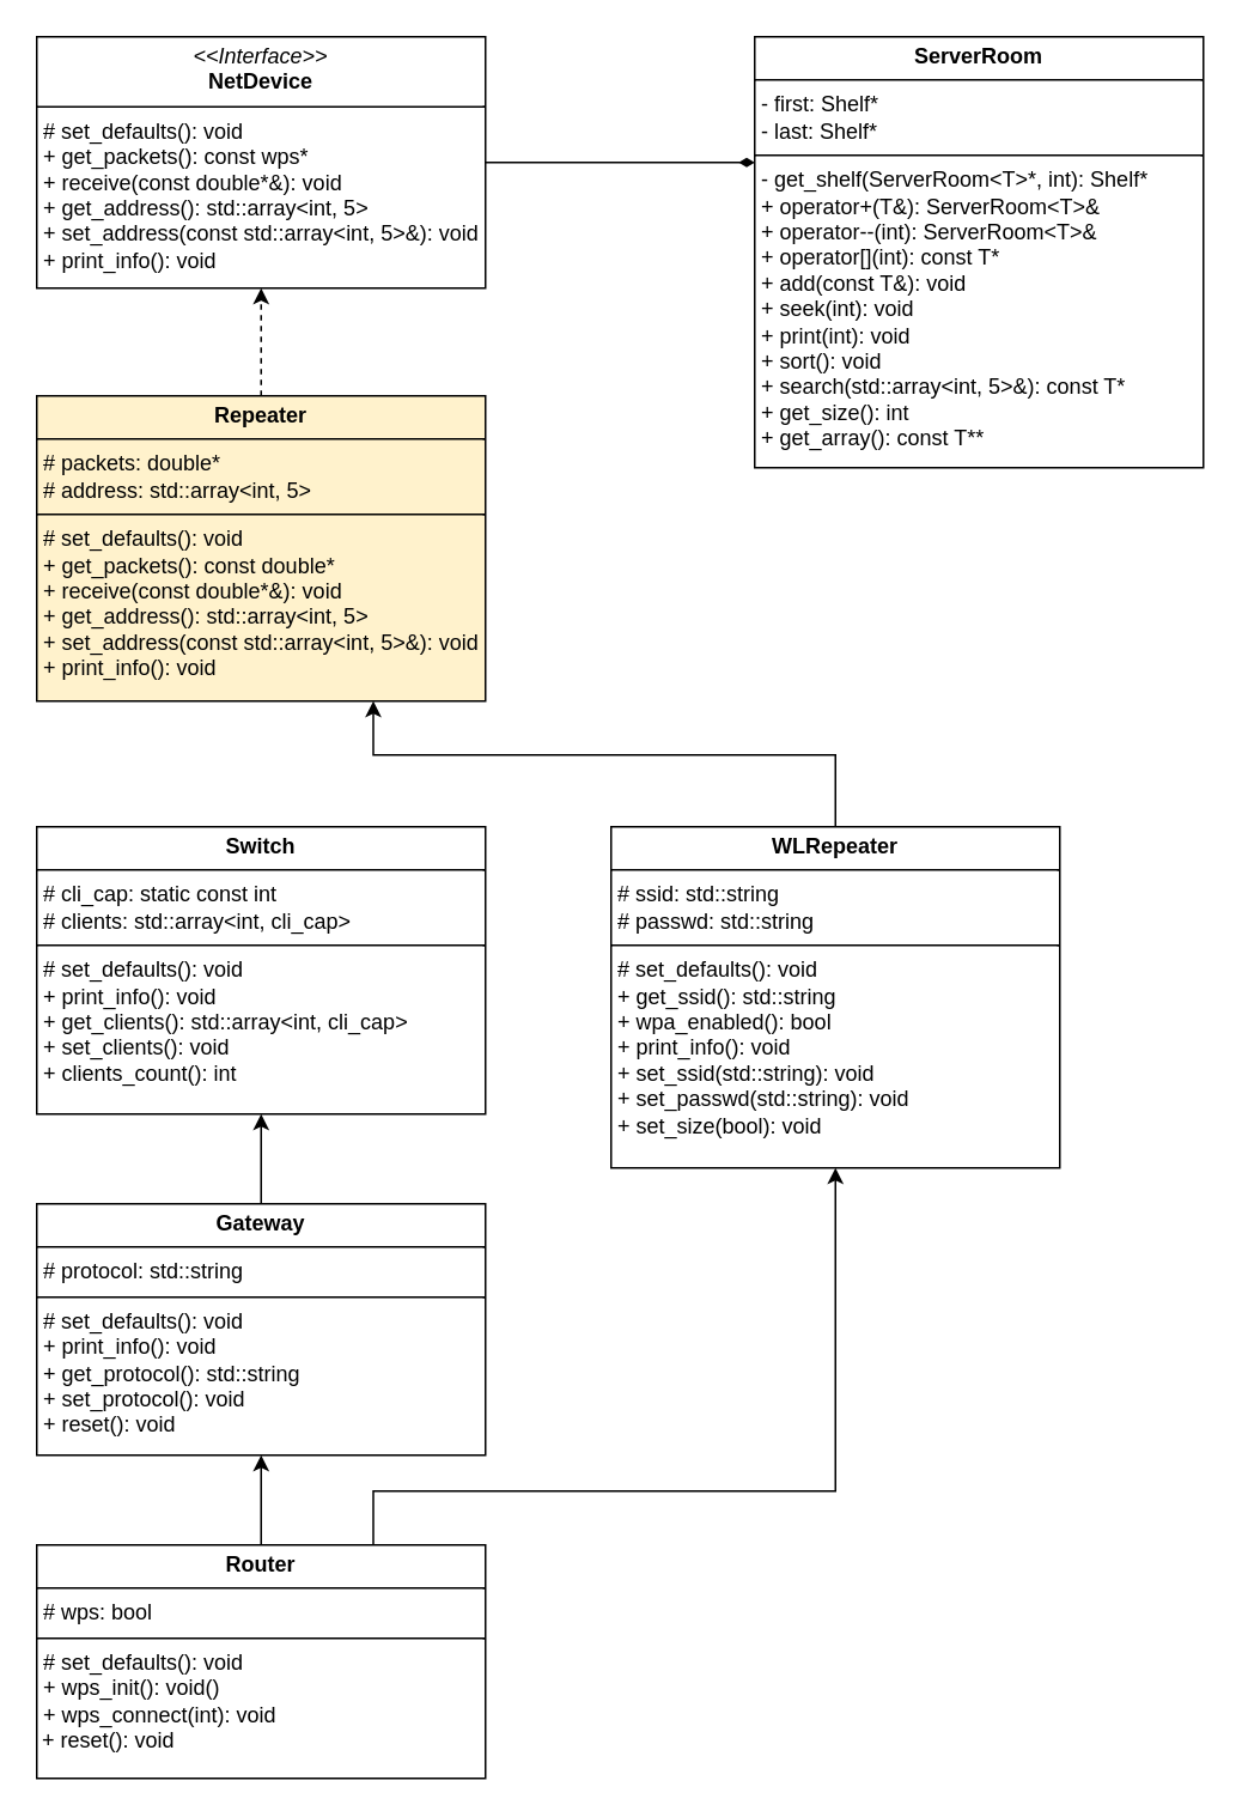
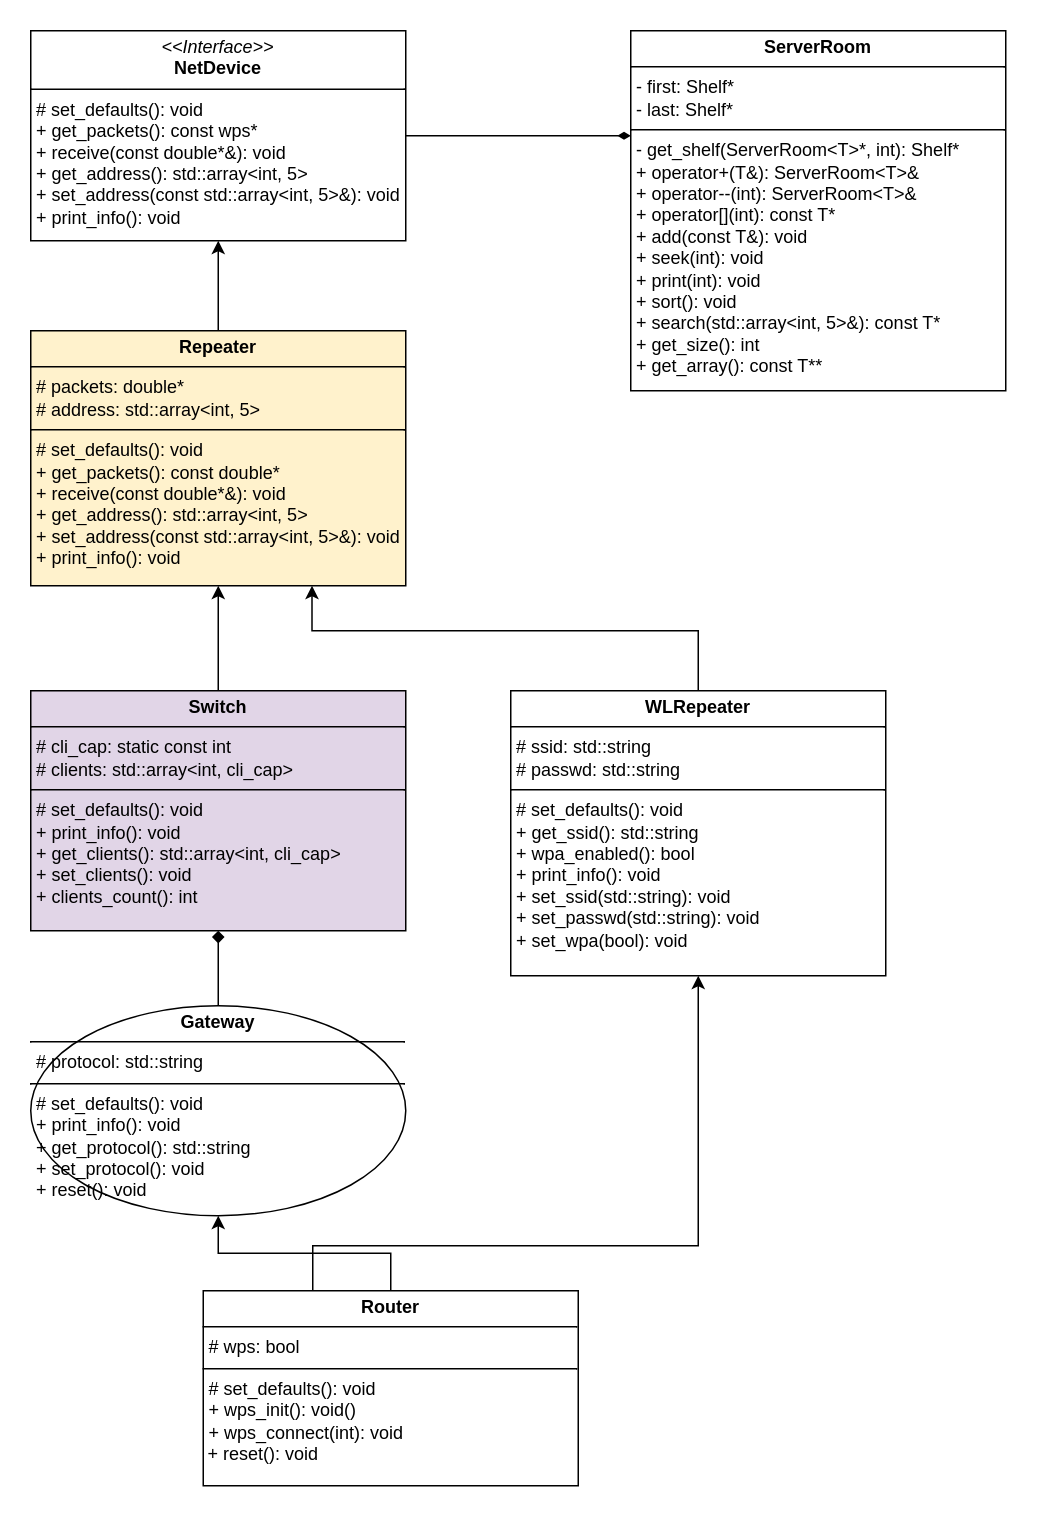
  <mxCell id="0" />
  <mxCell id="1" parent="0" />
- <mxCell id="2" style="edgeStyle=orthogonalEdgeStyle;rounded=0;orthogonalLoop=1;jettySize=auto;html=1;entryX=0.5;entryY=1;entryDx=0;entryDy=0;dashed=1;" edge="1" parent="1" source="3" target="4"><mxGeometry relative="1" as="geometry" /></mxCell>
+ <mxCell id="2" style="edgeStyle=orthogonalEdgeStyle;rounded=0;orthogonalLoop=1;jettySize=auto;html=1;entryX=0.5;entryY=1;entryDx=0;entryDy=0;" edge="1" parent="1" source="3" target="4"><mxGeometry relative="1" as="geometry" /></mxCell>
  <mxCell id="3" value="&lt;p style=&quot;margin:0px;margin-top:4px;text-align:center;&quot;&gt;&lt;b&gt;Repeater&lt;/b&gt;&lt;/p&gt;&lt;hr size=&quot;1&quot; style=&quot;border-style:solid;&quot;&gt;&lt;p style=&quot;margin:0px;margin-left:4px;&quot;&gt;# packets: double*&lt;/p&gt;&lt;p style=&quot;margin:0px;margin-left:4px;&quot;&gt;# address: std::array&amp;lt;int, 5&amp;gt;&lt;/p&gt;&lt;hr size=&quot;1&quot; style=&quot;border-style:solid;&quot;&gt;&lt;p style=&quot;margin:0px;margin-left:4px;&quot;&gt;# set_defaults(): void&lt;/p&gt;&lt;p style=&quot;margin:0px;margin-left:4px;&quot;&gt;+ get_packets(): const double*&lt;br&gt;+ receive(const double*&amp;amp;): void&lt;/p&gt;&lt;p style=&quot;margin:0px;margin-left:4px;&quot;&gt;+ get_address(): std::array&amp;lt;int, 5&amp;gt;&lt;/p&gt;&lt;p style=&quot;margin:0px;margin-left:4px;&quot;&gt;+ set_address(const std::array&amp;lt;int, 5&amp;gt;&amp;amp;): void&lt;/p&gt;&lt;p style=&quot;margin:0px;margin-left:4px;&quot;&gt;+ print_info(): void&lt;/p&gt;" style="verticalAlign=top;align=left;overflow=fill;html=1;whiteSpace=wrap;fillColor=#fff2cc;" parent="1" vertex="1"><mxGeometry x="20" y="220" width="250" height="170" as="geometry" /></mxCell>
  <mxCell id="4" value="&lt;p style=&quot;margin:0px;margin-top:4px;text-align:center;&quot;&gt;&lt;i&gt;&amp;lt;&amp;lt;Interface&amp;gt;&amp;gt;&lt;/i&gt;&lt;br&gt;&lt;b&gt;NetDevice&lt;/b&gt;&lt;/p&gt;&lt;p style=&quot;margin:0px;margin-top:4px;text-align:center;&quot;&gt;&lt;/p&gt;&lt;hr size=&quot;1&quot; style=&quot;border-style:solid;&quot;&gt;&lt;p style=&quot;margin:0px;margin-left:4px;&quot;&gt;# set_defaults(): void&lt;/p&gt;&lt;p style=&quot;margin:0px;margin-left:4px;&quot;&gt;+ get_packets(): const wps*&lt;br&gt;+ receive(const double*&amp;amp;): void&lt;/p&gt;&lt;p style=&quot;margin:0px;margin-left:4px;&quot;&gt;+ get_address(): std::array&amp;lt;int, 5&amp;gt;&lt;/p&gt;&lt;p style=&quot;margin:0px;margin-left:4px;&quot;&gt;+ set_address(const std::array&amp;lt;int, 5&amp;gt;&amp;amp;): void&lt;/p&gt;&lt;p style=&quot;margin:0px;margin-left:4px;&quot;&gt;+ print_info(): void&lt;/p&gt;" style="verticalAlign=top;align=left;overflow=fill;html=1;whiteSpace=wrap;" parent="1" vertex="1"><mxGeometry x="20" y="20" width="250" height="140" as="geometry" /></mxCell>
- <mxCell id="6" value="&lt;p style=&quot;margin:0px;margin-top:4px;text-align:center;&quot;&gt;&lt;b&gt;Switch&lt;/b&gt;&lt;/p&gt;&lt;hr size=&quot;1&quot; style=&quot;border-style:solid;&quot;&gt;&lt;p style=&quot;margin:0px;margin-left:4px;&quot;&gt;# cli_cap: static const int&lt;/p&gt;&lt;p style=&quot;margin:0px;margin-left:4px;&quot;&gt;# clients: std::array&amp;lt;int, cli_cap&amp;gt;&lt;/p&gt;&lt;hr size=&quot;1&quot; style=&quot;border-style:solid;&quot;&gt;&lt;p style=&quot;margin:0px;margin-left:4px;&quot;&gt;# set_defaults(): void&lt;/p&gt;&lt;p style=&quot;margin:0px;margin-left:4px;&quot;&gt;+ print_info(): void&lt;/p&gt;&lt;p style=&quot;margin:0px;margin-left:4px;&quot;&gt;+ get_clients(): std::array&amp;lt;int, cli_cap&amp;gt;&lt;/p&gt;&lt;p style=&quot;margin:0px;margin-left:4px;&quot;&gt;+ set_clients(): void&lt;/p&gt;&lt;p style=&quot;margin:0px;margin-left:4px;&quot;&gt;+ clients_count(): int&lt;/p&gt;&lt;p style=&quot;margin:0px;margin-left:4px;&quot;&gt;&lt;br&gt;&lt;/p&gt;" style="verticalAlign=top;align=left;overflow=fill;html=1;whiteSpace=wrap;" parent="1" vertex="1"><mxGeometry x="20" y="460" width="250" height="160" as="geometry" /></mxCell>
- <mxCell id="7" style="edgeStyle=orthogonalEdgeStyle;rounded=0;orthogonalLoop=1;jettySize=auto;html=1;entryX=0.5;entryY=1;entryDx=0;entryDy=0;" parent="1" source="8" target="6" edge="1"><mxGeometry relative="1" as="geometry" /></mxCell>
- <mxCell id="8" value="&lt;p style=&quot;margin:0px;margin-top:4px;text-align:center;&quot;&gt;&lt;b&gt;Gateway&lt;/b&gt;&lt;/p&gt;&lt;hr size=&quot;1&quot; style=&quot;border-style:solid;&quot;&gt;&lt;p style=&quot;margin:0px;margin-left:4px;&quot;&gt;# protocol: std::string&lt;/p&gt;&lt;hr size=&quot;1&quot; style=&quot;border-style:solid;&quot;&gt;&lt;p style=&quot;margin:0px;margin-left:4px;&quot;&gt;# set_defaults(): void&lt;/p&gt;&lt;p style=&quot;margin:0px;margin-left:4px;&quot;&gt;+ print_info(): void&lt;/p&gt;&lt;p style=&quot;margin:0px;margin-left:4px;&quot;&gt;+ get_protocol(): std::string&lt;/p&gt;&lt;p style=&quot;margin:0px;margin-left:4px;&quot;&gt;+ set_protocol(): void&lt;/p&gt;&lt;p style=&quot;margin:0px;margin-left:4px;&quot;&gt;+ reset(): void&lt;/p&gt;&lt;p style=&quot;margin:0px;margin-left:4px;&quot;&gt;&lt;br&gt;&lt;/p&gt;" style="verticalAlign=top;align=left;overflow=fill;html=1;whiteSpace=wrap;" parent="1" vertex="1"><mxGeometry x="20" y="670" width="250" height="140" as="geometry" /></mxCell>
+ <mxCell id="5" style="edgeStyle=orthogonalEdgeStyle;rounded=0;orthogonalLoop=1;jettySize=auto;html=1;entryX=0.5;entryY=1;entryDx=0;entryDy=0;" edge="1" parent="1" source="6" target="3"><mxGeometry relative="1" as="geometry" /></mxCell>
+ <mxCell id="6" value="&lt;p style=&quot;margin:0px;margin-top:4px;text-align:center;&quot;&gt;&lt;b&gt;Switch&lt;/b&gt;&lt;/p&gt;&lt;hr size=&quot;1&quot; style=&quot;border-style:solid;&quot;&gt;&lt;p style=&quot;margin:0px;margin-left:4px;&quot;&gt;# cli_cap: static const int&lt;/p&gt;&lt;p style=&quot;margin:0px;margin-left:4px;&quot;&gt;# clients: std::array&amp;lt;int, cli_cap&amp;gt;&lt;/p&gt;&lt;hr size=&quot;1&quot; style=&quot;border-style:solid;&quot;&gt;&lt;p style=&quot;margin:0px;margin-left:4px;&quot;&gt;# set_defaults(): void&lt;/p&gt;&lt;p style=&quot;margin:0px;margin-left:4px;&quot;&gt;+ print_info(): void&lt;/p&gt;&lt;p style=&quot;margin:0px;margin-left:4px;&quot;&gt;+ get_clients(): std::array&amp;lt;int, cli_cap&amp;gt;&lt;/p&gt;&lt;p style=&quot;margin:0px;margin-left:4px;&quot;&gt;+ set_clients(): void&lt;/p&gt;&lt;p style=&quot;margin:0px;margin-left:4px;&quot;&gt;+ clients_count(): int&lt;/p&gt;&lt;p style=&quot;margin:0px;margin-left:4px;&quot;&gt;&lt;br&gt;&lt;/p&gt;" style="verticalAlign=top;align=left;overflow=fill;html=1;whiteSpace=wrap;fillColor=#e1d5e7;" parent="1" vertex="1"><mxGeometry x="20" y="460" width="250" height="160" as="geometry" /></mxCell>
+ <mxCell id="7" style="edgeStyle=orthogonalEdgeStyle;rounded=0;orthogonalLoop=1;jettySize=auto;html=1;entryX=0.5;entryY=1;entryDx=0;entryDy=0;endArrow=diamond;" parent="1" source="8" target="6" edge="1"><mxGeometry relative="1" as="geometry" /></mxCell>
+ <mxCell id="8" value="&lt;p style=&quot;margin:0px;margin-top:4px;text-align:center;&quot;&gt;&lt;b&gt;Gateway&lt;/b&gt;&lt;/p&gt;&lt;hr size=&quot;1&quot; style=&quot;border-style:solid;&quot;&gt;&lt;p style=&quot;margin:0px;margin-left:4px;&quot;&gt;# protocol: std::string&lt;/p&gt;&lt;hr size=&quot;1&quot; style=&quot;border-style:solid;&quot;&gt;&lt;p style=&quot;margin:0px;margin-left:4px;&quot;&gt;# set_defaults(): void&lt;/p&gt;&lt;p style=&quot;margin:0px;margin-left:4px;&quot;&gt;+ print_info(): void&lt;/p&gt;&lt;p style=&quot;margin:0px;margin-left:4px;&quot;&gt;+ get_protocol(): std::string&lt;/p&gt;&lt;p style=&quot;margin:0px;margin-left:4px;&quot;&gt;+ set_protocol(): void&lt;/p&gt;&lt;p style=&quot;margin:0px;margin-left:4px;&quot;&gt;+ reset(): void&lt;/p&gt;&lt;p style=&quot;margin:0px;margin-left:4px;&quot;&gt;&lt;br&gt;&lt;/p&gt;" style="ellipse;verticalAlign=top;align=left;overflow=fill;html=1;whiteSpace=wrap;" parent="1" vertex="1"><mxGeometry x="20" y="670" width="250" height="140" as="geometry" /></mxCell>
  <mxCell id="9" style="edgeStyle=orthogonalEdgeStyle;rounded=0;orthogonalLoop=1;jettySize=auto;html=1;entryX=0.5;entryY=1;entryDx=0;entryDy=0;" parent="1" source="11" target="8" edge="1"><mxGeometry relative="1" as="geometry" /></mxCell>
  <mxCell id="10" style="edgeStyle=orthogonalEdgeStyle;rounded=0;orthogonalLoop=1;jettySize=auto;html=1;exitX=0.75;exitY=0;exitDx=0;exitDy=0;entryX=0.5;entryY=1;entryDx=0;entryDy=0;" edge="1" parent="1" source="11" target="15"><mxGeometry relative="1" as="geometry"><Array as="points"><mxPoint x="208" y="830" /><mxPoint x="465" y="830" /></Array></mxGeometry></mxCell>
- <mxCell id="11" value="&lt;p style=&quot;margin:0px;margin-top:4px;text-align:center;&quot;&gt;&lt;b&gt;Router&lt;/b&gt;&lt;/p&gt;&lt;hr size=&quot;1&quot; style=&quot;border-style:solid;&quot;&gt;&lt;p style=&quot;margin:0px;margin-left:4px;&quot;&gt;# wps: bool&lt;/p&gt;&lt;hr size=&quot;1&quot; style=&quot;border-style:solid;&quot;&gt;&lt;p style=&quot;margin:0px;margin-left:4px;&quot;&gt;# set_defaults(): void&lt;/p&gt;&lt;p style=&quot;margin:0px;margin-left:4px;&quot;&gt;+ wps_init(): void()&lt;/p&gt;&lt;p style=&quot;margin:0px;margin-left:4px;&quot;&gt;+ wps_connect(int): void&lt;/p&gt;&amp;nbsp;+ reset(): void" style="verticalAlign=top;align=left;overflow=fill;html=1;whiteSpace=wrap;" parent="1" vertex="1"><mxGeometry x="20" y="860" width="250" height="130" as="geometry" /></mxCell>
+ <mxCell id="11" value="&lt;p style=&quot;margin:0px;margin-top:4px;text-align:center;&quot;&gt;&lt;b&gt;Router&lt;/b&gt;&lt;/p&gt;&lt;hr size=&quot;1&quot; style=&quot;border-style:solid;&quot;&gt;&lt;p style=&quot;margin:0px;margin-left:4px;&quot;&gt;# wps: bool&lt;/p&gt;&lt;hr size=&quot;1&quot; style=&quot;border-style:solid;&quot;&gt;&lt;p style=&quot;margin:0px;margin-left:4px;&quot;&gt;# set_defaults(): void&lt;/p&gt;&lt;p style=&quot;margin:0px;margin-left:4px;&quot;&gt;+ wps_init(): void()&lt;/p&gt;&lt;p style=&quot;margin:0px;margin-left:4px;&quot;&gt;+ wps_connect(int): void&lt;/p&gt;&amp;nbsp;+ reset(): void" style="verticalAlign=top;align=left;overflow=fill;html=1;whiteSpace=wrap;" parent="1" vertex="1"><mxGeometry x="135" y="860" width="250" height="130" as="geometry" /></mxCell>
  <mxCell id="12" value="&lt;p style=&quot;margin:0px;margin-top:4px;text-align:center;&quot;&gt;&lt;b&gt;ServerRoom&lt;/b&gt;&lt;/p&gt;&lt;hr size=&quot;1&quot; style=&quot;border-style:solid;&quot;&gt;&lt;p style=&quot;margin:0px;margin-left:4px;&quot;&gt;- first: Shelf*&lt;br&gt;- last: Shelf*&lt;/p&gt;&lt;hr size=&quot;1&quot; style=&quot;border-style:solid;&quot;&gt;&lt;p style=&quot;margin:0px;margin-left:4px;&quot;&gt;- get_shelf(ServerRoom&amp;lt;T&amp;gt;*, int): Shelf*&lt;/p&gt;&lt;p style=&quot;margin:0px;margin-left:4px;&quot;&gt;+ operator+(T&amp;amp;): ServerRoom&amp;lt;T&amp;gt;&amp;amp;&lt;/p&gt;&lt;p style=&quot;margin:0px;margin-left:4px;&quot;&gt;+ operator--(int): ServerRoom&amp;lt;T&amp;gt;&amp;amp;&lt;/p&gt;&lt;p style=&quot;margin:0px;margin-left:4px;&quot;&gt;+ operator[](int): const T*&lt;/p&gt;&lt;p style=&quot;margin:0px;margin-left:4px;&quot;&gt;+ add(const T&amp;amp;): void&lt;/p&gt;&lt;p style=&quot;margin:0px;margin-left:4px;&quot;&gt;+ seek(int): void&lt;/p&gt;&lt;p style=&quot;margin:0px;margin-left:4px;&quot;&gt;+ print(int): void&lt;/p&gt;&lt;p style=&quot;margin:0px;margin-left:4px;&quot;&gt;+ sort(): void&lt;/p&gt;&lt;p style=&quot;margin:0px;margin-left:4px;&quot;&gt;+ search(std::array&amp;lt;int, 5&amp;gt;&amp;amp;): const T*&lt;/p&gt;&lt;p style=&quot;margin:0px;margin-left:4px;&quot;&gt;+ get_size(): int&lt;/p&gt;&lt;p style=&quot;margin:0px;margin-left:4px;&quot;&gt;+ get_array(): const T**&lt;/p&gt;" style="verticalAlign=top;align=left;overflow=fill;html=1;whiteSpace=wrap;" parent="1" vertex="1"><mxGeometry x="420" y="20" width="250" height="240" as="geometry" /></mxCell>
  <mxCell id="13" style="edgeStyle=orthogonalEdgeStyle;rounded=0;orthogonalLoop=1;jettySize=auto;html=1;endArrow=diamondThin;endFill=1;" edge="1" parent="1" source="4"><mxGeometry relative="1" as="geometry"><mxPoint x="420" y="90" as="targetPoint" /></mxGeometry></mxCell>
  <mxCell id="14" style="edgeStyle=orthogonalEdgeStyle;rounded=0;orthogonalLoop=1;jettySize=auto;html=1;entryX=0.75;entryY=1;entryDx=0;entryDy=0;" edge="1" parent="1" source="15" target="3"><mxGeometry relative="1" as="geometry"><Array as="points"><mxPoint x="465" y="420" /><mxPoint x="208" y="420" /></Array></mxGeometry></mxCell>
- <mxCell id="15" value="&lt;p style=&quot;margin:0px;margin-top:4px;text-align:center;&quot;&gt;&lt;b&gt;WLRepeater&lt;/b&gt;&lt;/p&gt;&lt;hr size=&quot;1&quot; style=&quot;border-style:solid;&quot;&gt;&lt;p style=&quot;margin:0px;margin-left:4px;&quot;&gt;# ssid: std::string&lt;/p&gt;&lt;p style=&quot;margin:0px;margin-left:4px;&quot;&gt;# passwd: std::string&lt;/p&gt;&lt;hr size=&quot;1&quot; style=&quot;border-style:solid;&quot;&gt;&lt;p style=&quot;margin:0px;margin-left:4px;&quot;&gt;# set_defaults(): void&lt;/p&gt;&lt;p style=&quot;margin:0px;margin-left:4px;&quot;&gt;+ get_ssid(): std::string&lt;/p&gt;&lt;p style=&quot;margin:0px;margin-left:4px;&quot;&gt;+ wpa_enabled(): bool&lt;/p&gt;&lt;p style=&quot;margin:0px;margin-left:4px;&quot;&gt;+ print_info(): void&lt;/p&gt;&lt;p style=&quot;margin:0px;margin-left:4px;&quot;&gt;+ set_ssid(std::string): void&lt;/p&gt;&lt;p style=&quot;margin:0px;margin-left:4px;&quot;&gt;+ set_passwd(std::string): void&lt;/p&gt;&lt;p style=&quot;margin:0px;margin-left:4px;&quot;&gt;+ set_size(bool): void&lt;/p&gt;" style="verticalAlign=top;align=left;overflow=fill;html=1;whiteSpace=wrap;" vertex="1" parent="1"><mxGeometry x="340" y="460" width="250" height="190" as="geometry" /></mxCell>
+ <mxCell id="15" value="&lt;p style=&quot;margin:0px;margin-top:4px;text-align:center;&quot;&gt;&lt;b&gt;WLRepeater&lt;/b&gt;&lt;/p&gt;&lt;hr size=&quot;1&quot; style=&quot;border-style:solid;&quot;&gt;&lt;p style=&quot;margin:0px;margin-left:4px;&quot;&gt;# ssid: std::string&lt;/p&gt;&lt;p style=&quot;margin:0px;margin-left:4px;&quot;&gt;# passwd: std::string&lt;/p&gt;&lt;hr size=&quot;1&quot; style=&quot;border-style:solid;&quot;&gt;&lt;p style=&quot;margin:0px;margin-left:4px;&quot;&gt;# set_defaults(): void&lt;/p&gt;&lt;p style=&quot;margin:0px;margin-left:4px;&quot;&gt;+ get_ssid(): std::string&lt;/p&gt;&lt;p style=&quot;margin:0px;margin-left:4px;&quot;&gt;+ wpa_enabled(): bool&lt;/p&gt;&lt;p style=&quot;margin:0px;margin-left:4px;&quot;&gt;+ print_info(): void&lt;/p&gt;&lt;p style=&quot;margin:0px;margin-left:4px;&quot;&gt;+ set_ssid(std::string): void&lt;/p&gt;&lt;p style=&quot;margin:0px;margin-left:4px;&quot;&gt;+ set_passwd(std::string): void&lt;/p&gt;&lt;p style=&quot;margin:0px;margin-left:4px;&quot;&gt;+ set_wpa(bool): void&lt;/p&gt;" style="verticalAlign=top;align=left;overflow=fill;html=1;whiteSpace=wrap;" vertex="1" parent="1"><mxGeometry x="340" y="460" width="250" height="190" as="geometry" /></mxCell>
